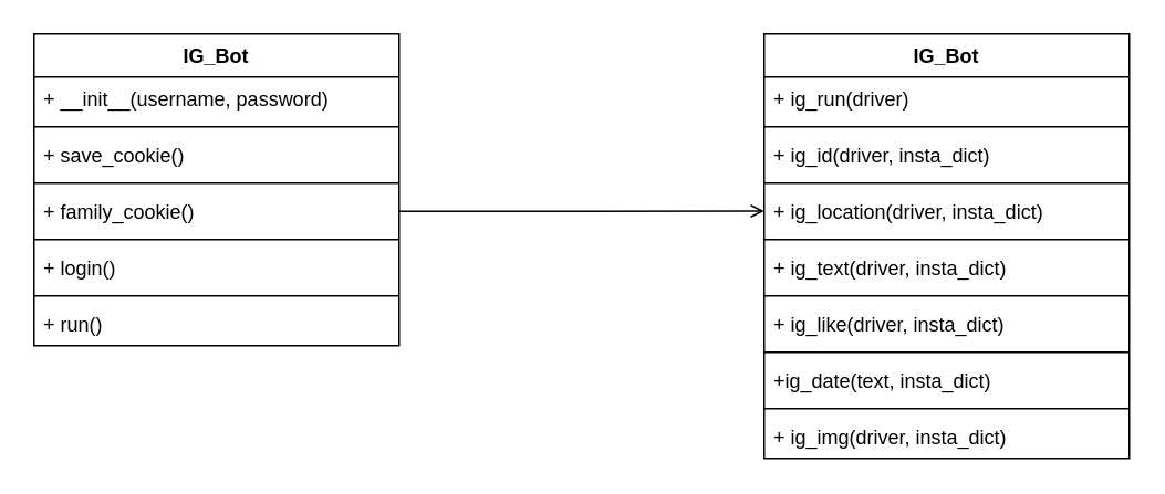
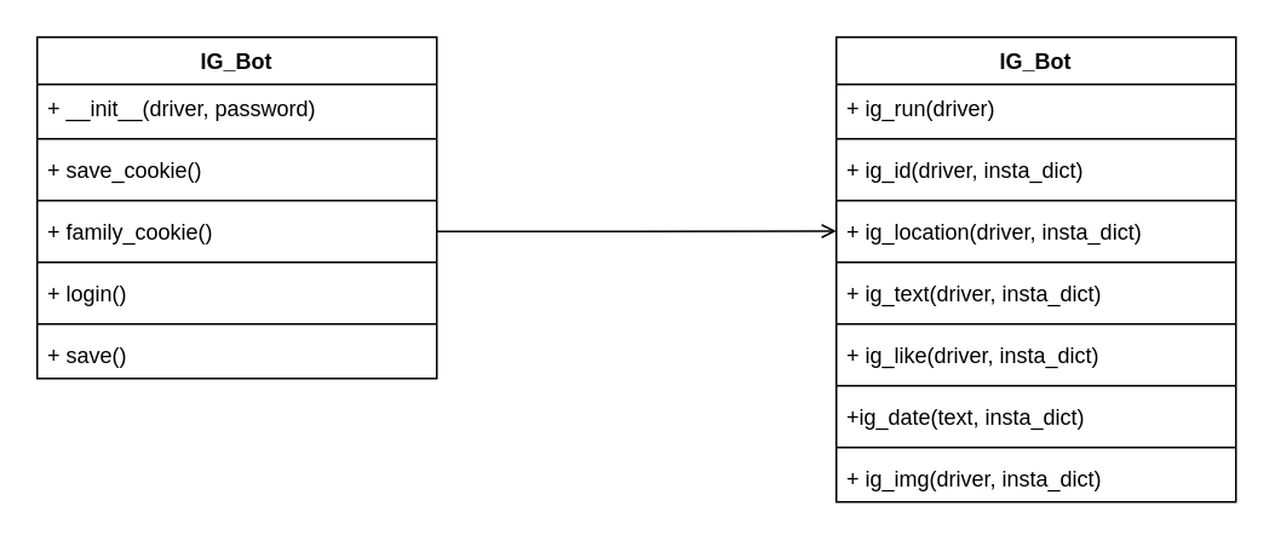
  <mxCell id="0" />
  <mxCell id="1" parent="0" />
  <mxCell id="2" value="IG_Bot" style="swimlane;fontStyle=1;align=center;verticalAlign=top;childLayout=stackLayout;horizontal=1;startSize=26;horizontalStack=0;resizeParent=1;resizeParentMax=0;resizeLast=0;collapsible=1;marginBottom=0;" vertex="1" parent="1"><mxGeometry x="20" y="20" width="220" height="188" as="geometry"><mxRectangle x="110" y="70" width="70" height="26" as="alternateBounds" /></mxGeometry></mxCell>
- <mxCell id="3" value="+ __init__(username, password)" style="text;strokeColor=none;fillColor=none;align=left;verticalAlign=top;spacingLeft=4;spacingRight=4;overflow=hidden;rotatable=0;points=[[0,0.5],[1,0.5]];portConstraint=eastwest;" vertex="1" parent="2"><mxGeometry y="26" width="220" height="26" as="geometry" /></mxCell>
+ <mxCell id="3" value="+ __init__(driver, password)" style="text;strokeColor=none;fillColor=none;align=left;verticalAlign=top;spacingLeft=4;spacingRight=4;overflow=hidden;rotatable=0;points=[[0,0.5],[1,0.5]];portConstraint=eastwest;" vertex="1" parent="2"><mxGeometry y="26" width="220" height="26" as="geometry" /></mxCell>
  <mxCell id="4" value="" style="line;strokeWidth=1;fillColor=none;align=left;verticalAlign=middle;spacingTop=-1;spacingLeft=3;spacingRight=3;rotatable=0;labelPosition=right;points=[];portConstraint=eastwest;" vertex="1" parent="2"><mxGeometry y="52" width="220" height="8" as="geometry" /></mxCell>
  <mxCell id="5" value="+ save_cookie()" style="text;strokeColor=none;fillColor=none;align=left;verticalAlign=top;spacingLeft=4;spacingRight=4;overflow=hidden;rotatable=0;points=[[0,0.5],[1,0.5]];portConstraint=eastwest;" vertex="1" parent="2"><mxGeometry y="60" width="220" height="26" as="geometry" /></mxCell>
  <mxCell id="6" value="" style="line;strokeWidth=1;fillColor=none;align=left;verticalAlign=middle;spacingTop=-1;spacingLeft=3;spacingRight=3;rotatable=0;labelPosition=right;points=[];portConstraint=eastwest;" vertex="1" parent="2"><mxGeometry y="86" width="220" height="8" as="geometry" /></mxCell>
  <mxCell id="7" value="+ family_cookie()" style="text;strokeColor=none;fillColor=none;align=left;verticalAlign=top;spacingLeft=4;spacingRight=4;overflow=hidden;rotatable=0;points=[[0,0.5],[1,0.5]];portConstraint=eastwest;" vertex="1" parent="2"><mxGeometry y="94" width="220" height="26" as="geometry" /></mxCell>
  <mxCell id="8" value="" style="line;strokeWidth=1;fillColor=none;align=left;verticalAlign=middle;spacingTop=-1;spacingLeft=3;spacingRight=3;rotatable=0;labelPosition=right;points=[];portConstraint=eastwest;" vertex="1" parent="2"><mxGeometry y="120" width="220" height="8" as="geometry" /></mxCell>
  <mxCell id="9" value="+ login()" style="text;strokeColor=none;fillColor=none;align=left;verticalAlign=top;spacingLeft=4;spacingRight=4;overflow=hidden;rotatable=0;points=[[0,0.5],[1,0.5]];portConstraint=eastwest;" vertex="1" parent="2"><mxGeometry y="128" width="220" height="26" as="geometry" /></mxCell>
  <mxCell id="10" value="" style="line;strokeWidth=1;fillColor=none;align=left;verticalAlign=middle;spacingTop=-1;spacingLeft=3;spacingRight=3;rotatable=0;labelPosition=right;points=[];portConstraint=eastwest;" vertex="1" parent="2"><mxGeometry y="154" width="220" height="8" as="geometry" /></mxCell>
- <mxCell id="11" value="+ run()" style="text;strokeColor=none;fillColor=none;align=left;verticalAlign=top;spacingLeft=4;spacingRight=4;overflow=hidden;rotatable=0;points=[[0,0.5],[1,0.5]];portConstraint=eastwest;" vertex="1" parent="2"><mxGeometry y="162" width="220" height="26" as="geometry" /></mxCell>
+ <mxCell id="11" value="+ save()" style="text;strokeColor=none;fillColor=none;align=left;verticalAlign=top;spacingLeft=4;spacingRight=4;overflow=hidden;rotatable=0;points=[[0,0.5],[1,0.5]];portConstraint=eastwest;" vertex="1" parent="2"><mxGeometry y="162" width="220" height="26" as="geometry" /></mxCell>
  <mxCell id="12" value="IG_Bot" style="swimlane;fontStyle=1;align=center;verticalAlign=top;childLayout=stackLayout;horizontal=1;startSize=26;horizontalStack=0;resizeParent=1;resizeParentMax=0;resizeLast=0;collapsible=1;marginBottom=0;" vertex="1" parent="1"><mxGeometry x="460" y="20" width="220" height="256" as="geometry"><mxRectangle x="110" y="70" width="70" height="26" as="alternateBounds" /></mxGeometry></mxCell>
  <mxCell id="13" value="+ ig_run(driver)" style="text;strokeColor=none;fillColor=none;align=left;verticalAlign=top;spacingLeft=4;spacingRight=4;overflow=hidden;rotatable=0;points=[[0,0.5],[1,0.5]];portConstraint=eastwest;" vertex="1" parent="12"><mxGeometry y="26" width="220" height="26" as="geometry" /></mxCell>
  <mxCell id="14" value="" style="line;strokeWidth=1;fillColor=none;align=left;verticalAlign=middle;spacingTop=-1;spacingLeft=3;spacingRight=3;rotatable=0;labelPosition=right;points=[];portConstraint=eastwest;" vertex="1" parent="12"><mxGeometry y="52" width="220" height="8" as="geometry" /></mxCell>
  <mxCell id="15" value="+ ig_id(driver, insta_dict)" style="text;strokeColor=none;fillColor=none;align=left;verticalAlign=top;spacingLeft=4;spacingRight=4;overflow=hidden;rotatable=0;points=[[0,0.5],[1,0.5]];portConstraint=eastwest;" vertex="1" parent="12"><mxGeometry y="60" width="220" height="26" as="geometry" /></mxCell>
  <mxCell id="16" value="" style="line;strokeWidth=1;fillColor=none;align=left;verticalAlign=middle;spacingTop=-1;spacingLeft=3;spacingRight=3;rotatable=0;labelPosition=right;points=[];portConstraint=eastwest;" vertex="1" parent="12"><mxGeometry y="86" width="220" height="8" as="geometry" /></mxCell>
  <mxCell id="17" value="+ ig_location(driver, insta_dict)" style="text;strokeColor=none;fillColor=none;align=left;verticalAlign=top;spacingLeft=4;spacingRight=4;overflow=hidden;rotatable=0;points=[[0,0.5],[1,0.5]];portConstraint=eastwest;" vertex="1" parent="12"><mxGeometry y="94" width="220" height="26" as="geometry" /></mxCell>
  <mxCell id="18" value="" style="line;strokeWidth=1;fillColor=none;align=left;verticalAlign=middle;spacingTop=-1;spacingLeft=3;spacingRight=3;rotatable=0;labelPosition=right;points=[];portConstraint=eastwest;" vertex="1" parent="12"><mxGeometry y="120" width="220" height="8" as="geometry" /></mxCell>
  <mxCell id="19" value="+ ig_text(driver, insta_dict)&#10;&#10;&lt;span style=&quot;color: rgb(0, 0, 0); font-family: helvetica; font-size: 12px; font-style: normal; font-weight: 400; letter-spacing: normal; text-align: left; text-indent: 0px; text-transform: none; word-spacing: 0px; background-color: rgb(248, 249, 250); display: inline; float: none;&quot;&gt;+ IG_location(driver, insta_dict)&lt;/span&gt;&#10;&#10;" style="text;strokeColor=none;fillColor=none;align=left;verticalAlign=top;spacingLeft=4;spacingRight=4;overflow=hidden;rotatable=0;points=[[0,0.5],[1,0.5]];portConstraint=eastwest;" vertex="1" parent="12"><mxGeometry y="128" width="220" height="26" as="geometry" /></mxCell>
  <mxCell id="20" value="" style="line;strokeWidth=1;fillColor=none;align=left;verticalAlign=middle;spacingTop=-1;spacingLeft=3;spacingRight=3;rotatable=0;labelPosition=right;points=[];portConstraint=eastwest;" vertex="1" parent="12"><mxGeometry y="154" width="220" height="8" as="geometry" /></mxCell>
  <mxCell id="21" value="+ ig_like(driver, insta_dict)" style="text;strokeColor=none;fillColor=none;align=left;verticalAlign=top;spacingLeft=4;spacingRight=4;overflow=hidden;rotatable=0;points=[[0,0.5],[1,0.5]];portConstraint=eastwest;" vertex="1" parent="12"><mxGeometry y="162" width="220" height="26" as="geometry" /></mxCell>
  <mxCell id="22" value="" style="line;strokeWidth=1;fillColor=none;align=left;verticalAlign=middle;spacingTop=-1;spacingLeft=3;spacingRight=3;rotatable=0;labelPosition=right;points=[];portConstraint=eastwest;" vertex="1" parent="12"><mxGeometry y="188" width="220" height="8" as="geometry" /></mxCell>
  <mxCell id="23" value="+ig_date(text, insta_dict)" style="text;strokeColor=none;fillColor=none;align=left;verticalAlign=top;spacingLeft=4;spacingRight=4;overflow=hidden;rotatable=0;points=[[0,0.5],[1,0.5]];portConstraint=eastwest;" vertex="1" parent="12"><mxGeometry y="196" width="220" height="26" as="geometry" /></mxCell>
  <mxCell id="24" value="" style="line;strokeWidth=1;fillColor=none;align=left;verticalAlign=middle;spacingTop=-1;spacingLeft=3;spacingRight=3;rotatable=0;labelPosition=right;points=[];portConstraint=eastwest;" vertex="1" parent="12"><mxGeometry y="222" width="220" height="8" as="geometry" /></mxCell>
  <mxCell id="25" value="+ ig_img(driver, insta_dict)" style="text;strokeColor=none;fillColor=none;align=left;verticalAlign=top;spacingLeft=4;spacingRight=4;overflow=hidden;rotatable=0;points=[[0,0.5],[1,0.5]];portConstraint=eastwest;" vertex="1" parent="12"><mxGeometry y="230" width="220" height="26" as="geometry" /></mxCell>
  <mxCell id="26" style="edgeStyle=orthogonalEdgeStyle;rounded=0;orthogonalLoop=1;jettySize=auto;html=1;exitX=1;exitY=0.5;exitDx=0;exitDy=0;endArrow=open;endFill=0;" edge="1" parent="1" source="7"><mxGeometry relative="1" as="geometry"><mxPoint x="460" y="126.824" as="targetPoint" /></mxGeometry></mxCell>
